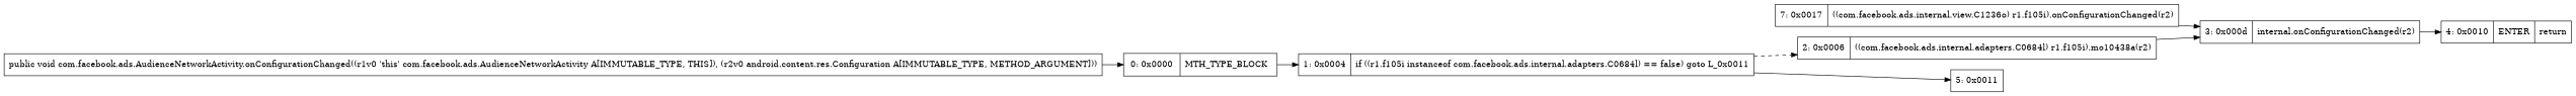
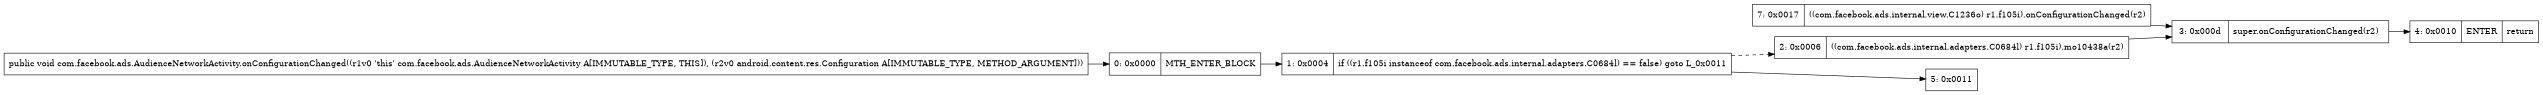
  digraph {
    rankdir=LR
    node [shape=record]
-   n1 [label="{0\:\ 0x0000|MTH_TYPE_BLOCK\l}"]
+   n1 [label="{0\:\ 0x0000|MTH_ENTER_BLOCK\l}"]
    n2 [label="{1\:\ 0x0004|if ((r1.f105i instanceof com.facebook.ads.internal.adapters.C0684l) == false) goto L_0x0011\l}"]
    n3 [label="{2\:\ 0x0006|((com.facebook.ads.internal.adapters.C0684l) r1.f105i).mo10438a(r2)\l}"]
    n4 [label="{5\:\ 0x0011}"]
-   n5 [label="{3\:\ 0x000d|internal.onConfigurationChanged(r2)\l}"]
+   n5 [label="{3\:\ 0x000d|super.onConfigurationChanged(r2)\l}"]
    n6 [label="{4\:\ 0x0010|ENTER\l|return\l}"]
    n7 [label="{7\:\ 0x0017|((com.facebook.ads.internal.view.C1236o) r1.f105i).onConfigurationChanged(r2)\l}"]
    n8 [label="{public void com.facebook.ads.AudienceNetworkActivity.onConfigurationChanged((r1v0 'this' com.facebook.ads.AudienceNetworkActivity A[IMMUTABLE_TYPE, THIS]), (r2v0 android.content.res.Configuration A[IMMUTABLE_TYPE, METHOD_ARGUMENT])) }"]
    n1 -> n2
    n2 -> n3 [style=dashed]
    n2 -> n4
    n3 -> n5
    n5 -> n6
    n7 -> n5
    n8 -> n1
  }
